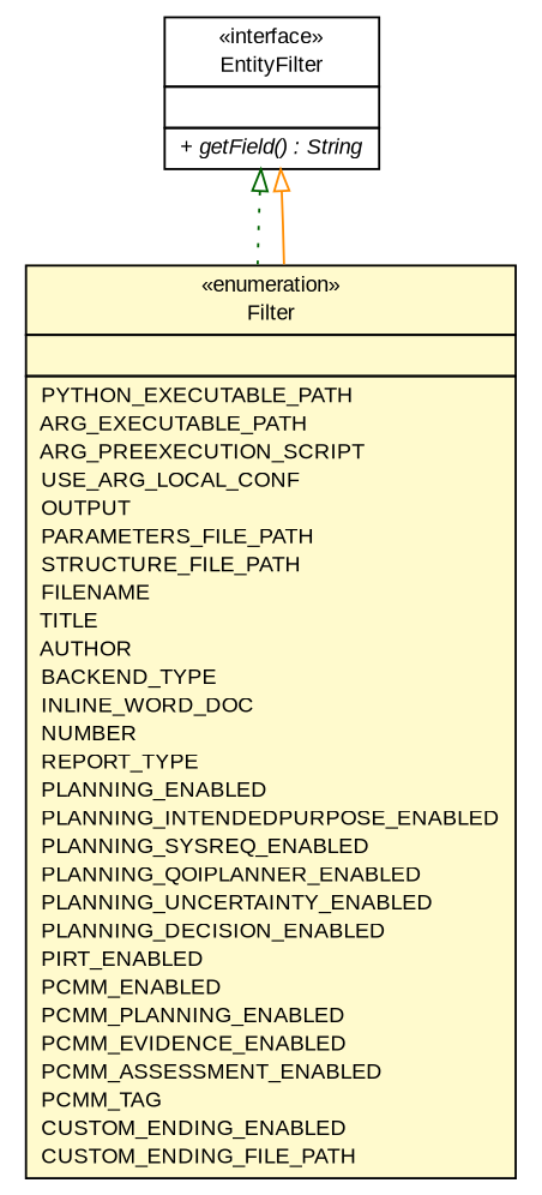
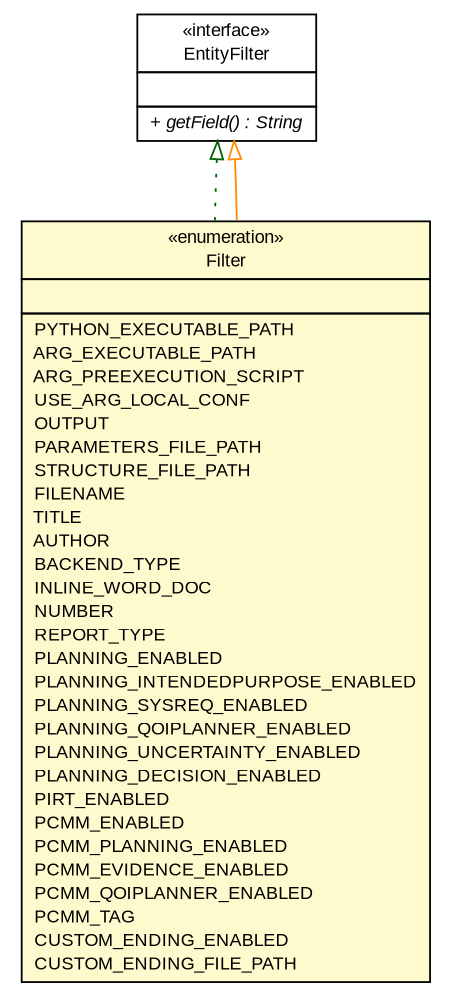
  digraph {
    nodesep=0.25
    ranksep=0.5
    node [fontcolor=black fontname=arial fontsize=10.0 shape=plaintext]
    edge [arrowtail=empty dir=back fontname=arial fontsize=10 headport=p labelfontname=arial labelfontsize=10 tailport=p]
-   n1 [label=<<table title="gov.sandia.cf.model.ARGParameters.Filter" border="0" cellborder="1" cellspacing="0" cellpadding="2" port="p" bgcolor="lemonChiffon" href="./ARGParameters.Filter.html"> 		<tr><td><table border="0" cellspacing="0" cellpadding="1"> <tr><td align="center" balign="center"> &#171;enumeration&#187; </td></tr> <tr><td align="center" balign="center"> Filter </td></tr> 		</table></td></tr> 		<tr><td><table border="0" cellspacing="0" cellpadding="1"> <tr><td align="left" balign="left">  </td></tr> 		</table></td></tr> 		<tr><td><table border="0" cellspacing="0" cellpadding="1"> <tr><td align="left" balign="left"> PYTHON_EXECUTABLE_PATH </td></tr> <tr><td align="left" balign="left"> ARG_EXECUTABLE_PATH </td></tr> <tr><td align="left" balign="left"> ARG_PREEXECUTION_SCRIPT </td></tr> <tr><td align="left" balign="left"> USE_ARG_LOCAL_CONF </td></tr> <tr><td align="left" balign="left"> OUTPUT </td></tr> <tr><td align="left" balign="left"> PARAMETERS_FILE_PATH </td></tr> <tr><td align="left" balign="left"> STRUCTURE_FILE_PATH </td></tr> <tr><td align="left" balign="left"> FILENAME </td></tr> <tr><td align="left" balign="left"> TITLE </td></tr> <tr><td align="left" balign="left"> AUTHOR </td></tr> <tr><td align="left" balign="left"> BACKEND_TYPE </td></tr> <tr><td align="left" balign="left"> INLINE_WORD_DOC </td></tr> <tr><td align="left" balign="left"> NUMBER </td></tr> <tr><td align="left" balign="left"> REPORT_TYPE </td></tr> <tr><td align="left" balign="left"> PLANNING_ENABLED </td></tr> <tr><td align="left" balign="left"> PLANNING_INTENDEDPURPOSE_ENABLED </td></tr> <tr><td align="left" balign="left"> PLANNING_SYSREQ_ENABLED </td></tr> <tr><td align="left" balign="left"> PLANNING_QOIPLANNER_ENABLED </td></tr> <tr><td align="left" balign="left"> PLANNING_UNCERTAINTY_ENABLED </td></tr> <tr><td align="left" balign="left"> PLANNING_DECISION_ENABLED </td></tr> <tr><td align="left" balign="left"> PIRT_ENABLED </td></tr> <tr><td align="left" balign="left"> PCMM_ENABLED </td></tr> <tr><td align="left" balign="left"> PCMM_PLANNING_ENABLED </td></tr> <tr><td align="left" balign="left"> PCMM_EVIDENCE_ENABLED </td></tr> <tr><td align="left" balign="left"> PCMM_ASSESSMENT_ENABLED </td></tr> <tr><td align="left" balign="left"> PCMM_TAG </td></tr> <tr><td align="left" balign="left"> CUSTOM_ENDING_ENABLED </td></tr> <tr><td align="left" balign="left"> CUSTOM_ENDING_FILE_PATH </td></tr> 		</table></td></tr> 		</table>>]
+   n1 [label=<<table title="gov.sandia.cf.model.ARGParameters.Filter" border="0" cellborder="1" cellspacing="0" cellpadding="2" port="p" bgcolor="lemonChiffon" href="./ARGParameters.Filter.html"> 		<tr><td><table border="0" cellspacing="0" cellpadding="1"> <tr><td align="center" balign="center"> &#171;enumeration&#187; </td></tr> <tr><td align="center" balign="center"> Filter </td></tr> 		</table></td></tr> 		<tr><td><table border="0" cellspacing="0" cellpadding="1"> <tr><td align="left" balign="left">  </td></tr> 		</table></td></tr> 		<tr><td><table border="0" cellspacing="0" cellpadding="1"> <tr><td align="left" balign="left"> PYTHON_EXECUTABLE_PATH </td></tr> <tr><td align="left" balign="left"> ARG_EXECUTABLE_PATH </td></tr> <tr><td align="left" balign="left"> ARG_PREEXECUTION_SCRIPT </td></tr> <tr><td align="left" balign="left"> USE_ARG_LOCAL_CONF </td></tr> <tr><td align="left" balign="left"> OUTPUT </td></tr> <tr><td align="left" balign="left"> PARAMETERS_FILE_PATH </td></tr> <tr><td align="left" balign="left"> STRUCTURE_FILE_PATH </td></tr> <tr><td align="left" balign="left"> FILENAME </td></tr> <tr><td align="left" balign="left"> TITLE </td></tr> <tr><td align="left" balign="left"> AUTHOR </td></tr> <tr><td align="left" balign="left"> BACKEND_TYPE </td></tr> <tr><td align="left" balign="left"> INLINE_WORD_DOC </td></tr> <tr><td align="left" balign="left"> NUMBER </td></tr> <tr><td align="left" balign="left"> REPORT_TYPE </td></tr> <tr><td align="left" balign="left"> PLANNING_ENABLED </td></tr> <tr><td align="left" balign="left"> PLANNING_INTENDEDPURPOSE_ENABLED </td></tr> <tr><td align="left" balign="left"> PLANNING_SYSREQ_ENABLED </td></tr> <tr><td align="left" balign="left"> PLANNING_QOIPLANNER_ENABLED </td></tr> <tr><td align="left" balign="left"> PLANNING_UNCERTAINTY_ENABLED </td></tr> <tr><td align="left" balign="left"> PLANNING_DECISION_ENABLED </td></tr> <tr><td align="left" balign="left"> PIRT_ENABLED </td></tr> <tr><td align="left" balign="left"> PCMM_ENABLED </td></tr> <tr><td align="left" balign="left"> PCMM_PLANNING_ENABLED </td></tr> <tr><td align="left" balign="left"> PCMM_EVIDENCE_ENABLED </td></tr> <tr><td align="left" balign="left"> PCMM_QOIPLANNER_ENABLED </td></tr> <tr><td align="left" balign="left"> PCMM_TAG </td></tr> <tr><td align="left" balign="left"> CUSTOM_ENDING_ENABLED </td></tr> <tr><td align="left" balign="left"> CUSTOM_ENDING_FILE_PATH </td></tr> 		</table></td></tr> 		</table>>]
    n2 [label=<<table title="gov.sandia.cf.model.query.EntityFilter" border="0" cellborder="1" cellspacing="0" cellpadding="2" port="p" href="./query/EntityFilter.html"> 		<tr><td><table border="0" cellspacing="0" cellpadding="1"> <tr><td align="center" balign="center"> &#171;interface&#187; </td></tr> <tr><td align="center" balign="center"> EntityFilter </td></tr> 		</table></td></tr> 		<tr><td><table border="0" cellspacing="0" cellpadding="1"> <tr><td align="left" balign="left">  </td></tr> 		</table></td></tr> 		<tr><td><table border="0" cellspacing="0" cellpadding="1"> <tr><td align="left" balign="left"><font face="arial italic" point-size="10.0"> + getField() : String </font></td></tr> 		</table></td></tr> 		</table>>]
    n2 -> n1 [style=dotted color=darkgreen]
    n2 -> n1 [style=solid color=darkorange]
  }
